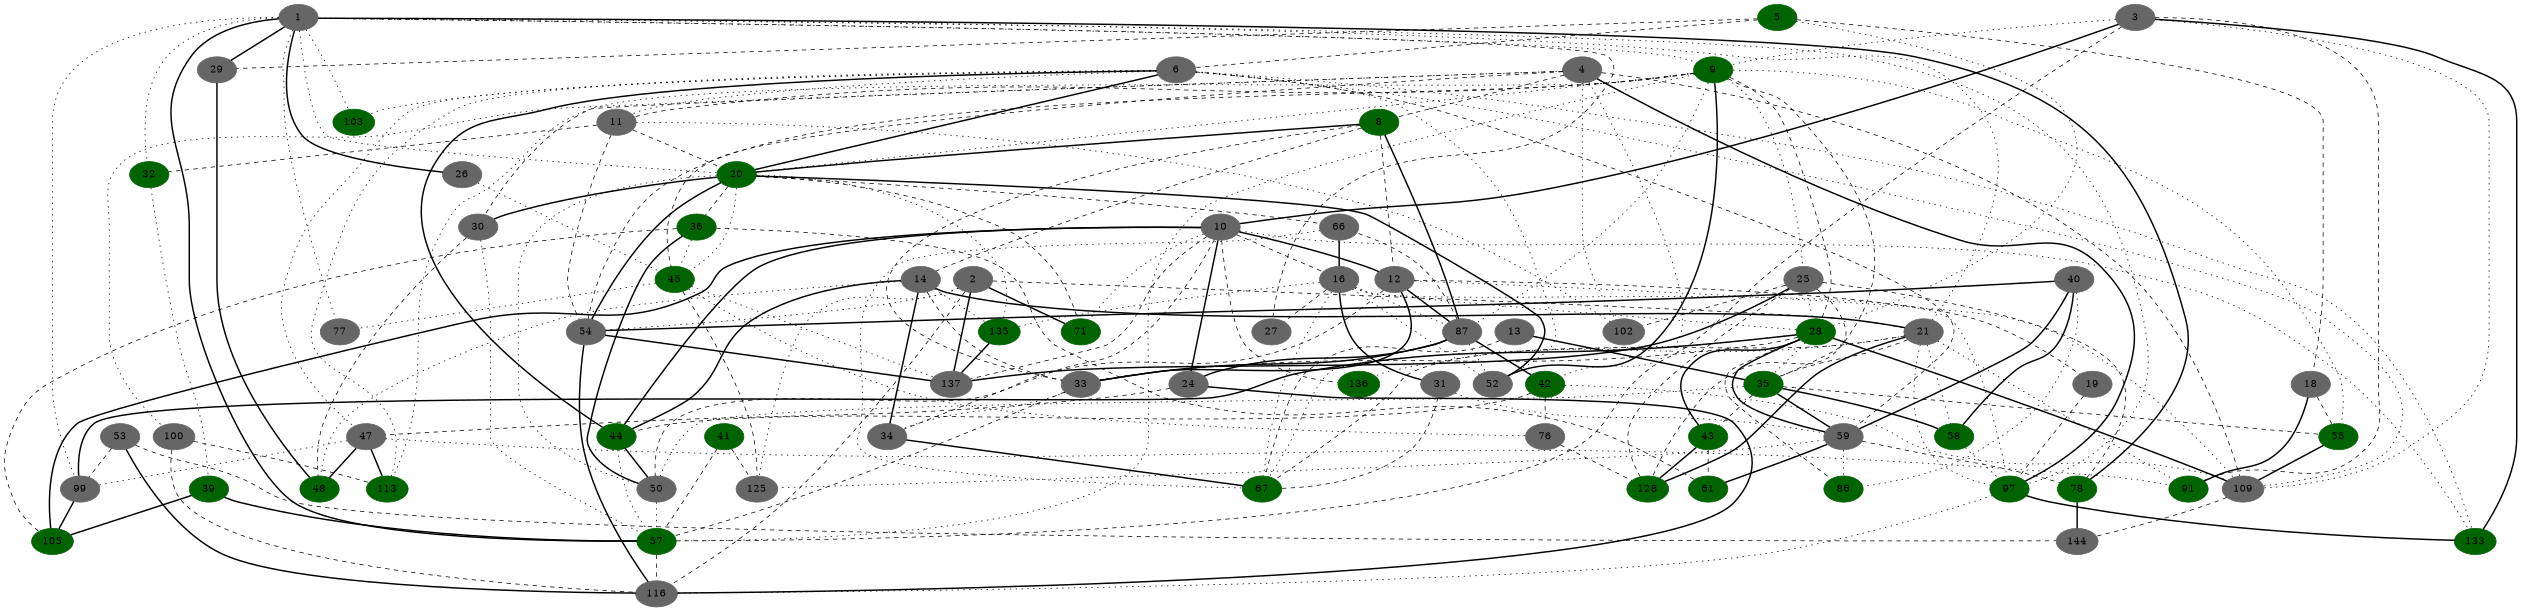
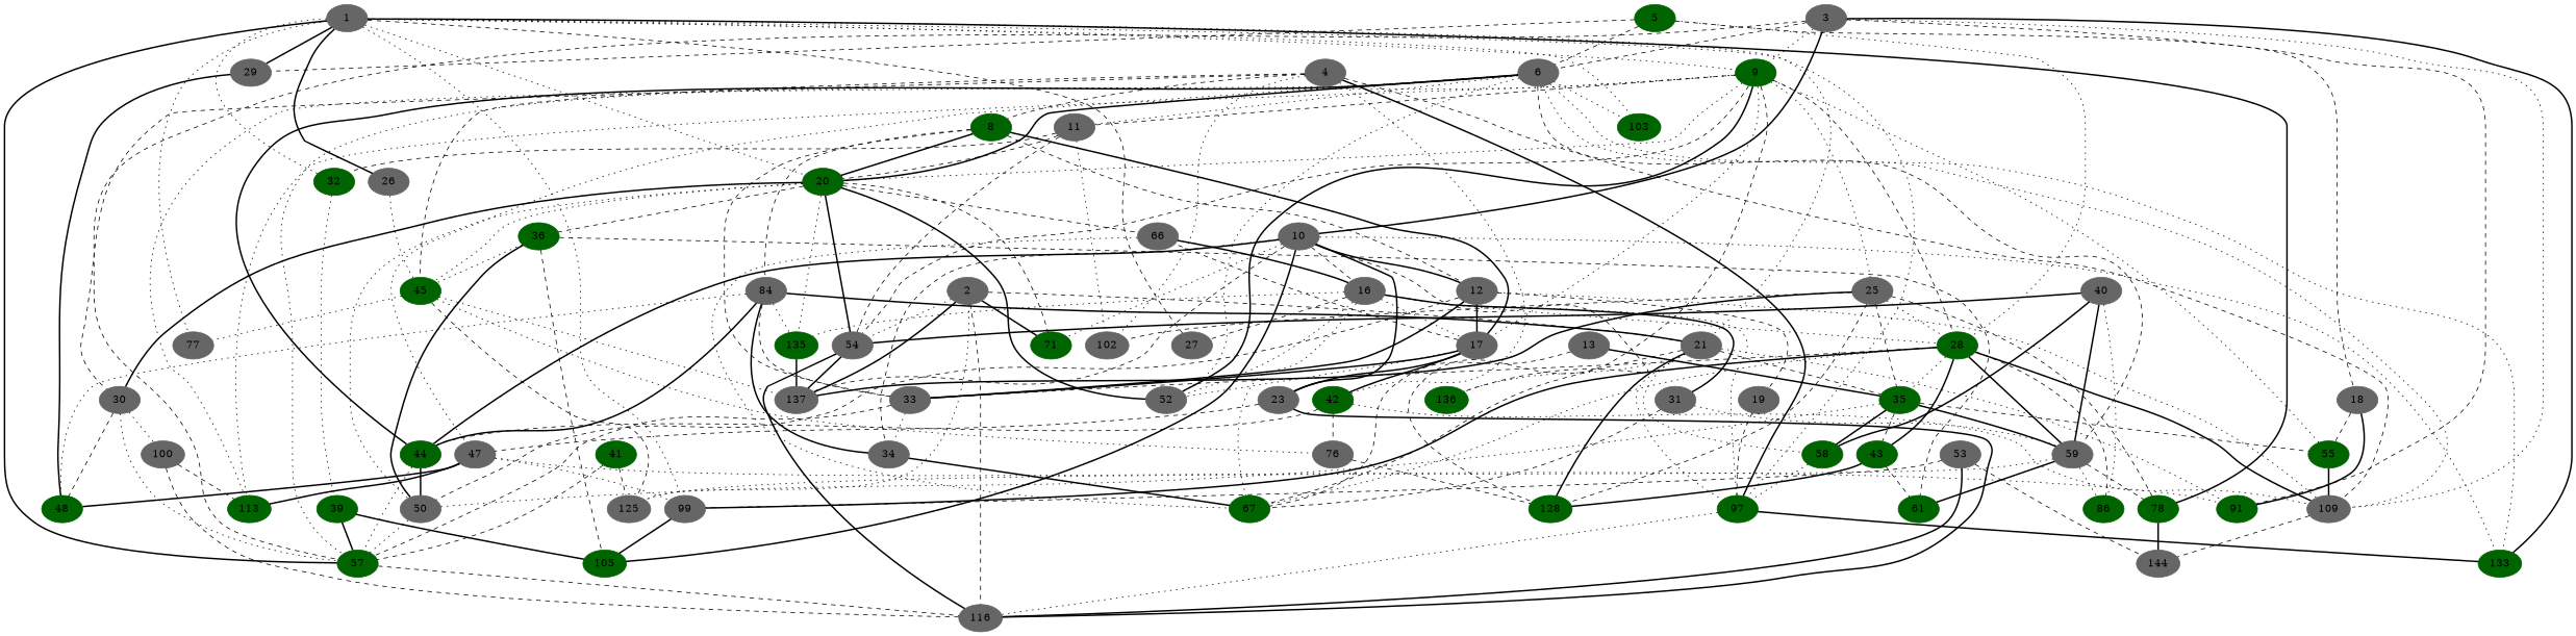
  graph {
    node [color=gray40 style=filled]
    edge [style=dotted]
    1 [super="+68+108"]
    9 [color=darkgreen super="+87+60"]
    20 [color=darkgreen super="+69"]
    21 [super="+132+75"]
    26
    27
    29
    32 [color=darkgreen]
    57 [color=darkgreen super="+110"]
    77
    78 [color=darkgreen]
    97 [color=darkgreen super="+131"]
    99
    103 [color=darkgreen]
    54 [super="+72"]
    28 [color=darkgreen super="+82+81+56+130"]
    11 [super="+62+111"]
    52 [super="+123"]
    113 [color=darkgreen]
-   17 [super="+24" label=87]
+   17 [super="+24"]
    25 [super="+38"]
    55 [color=darkgreen]
    128 [color=darkgreen super="+149"]
    71 [color=darkgreen]
    30 [super="+140"]
    45 [color=darkgreen super="+129"]
    50 [super="+121+126"]
    135 [color=darkgreen super="+141"]
    66
    36 [color=darkgreen]
    91 [color=darkgreen]
    136 [color=darkgreen]
    35 [color=darkgreen super="+51+146"]
    67 [color=darkgreen super="+90+85+88"]
    58 [color=darkgreen super="+93"]
    48 [color=darkgreen super="+124"]
    39 [color=darkgreen]
    116
    144
    133 [color=darkgreen]
    105 [color=darkgreen super="+112"]
    2 [super="+145"]
    125
    137
    3 [super="+22"]
    6 [super="+37+117+7"]
    10 [super="+89+114"]
    n48 [label=109 super="+139+106"]
    44 [color=darkgreen super="+104"]
    47 [super="+70"]
    59 [super="+84"]
    16 [super="+92"]
    12 [super="+46"]
-   23 [super="+80" label=24]
+   23 [super="+80"]
    34
    4 [super="+83+134"]
    8 [color=darkgreen super="+15"]
    42 [color=darkgreen super="+96"]
    100 [super="+138"]
    102 [super="+107"]
-   14 [super="+65"]
+   14 [super="+65" label=84]
    33 [super="+127"]
    76
    5 [color=darkgreen]
    18 [super="+74"]
    43 [color=darkgreen]
    86 [color=darkgreen]
    31
    61 [color=darkgreen]
    19
    13
    40 [super="+109"]
    41 [color=darkgreen]
    53
    1 -- 9
    1 -- 20
    1 -- 21
    1 -- 26 [style=bold]
    1 -- 27 [style=dashed]
    1 -- 29 [style=bold weight=2]
    1 -- 32
    1 -- 57 [style=bold]
    1 -- 77
    1 -- 78 [style=bold]
    1 -- 97
    1 -- 99
    1 -- 103
    9 -- 20
    9 -- 57
    9 -- 54 [style=dashed]
    9 -- 28 [style=dashed]
    9 -- 11 [style=dashed]
    9 -- 52 [style=bold]
    9 -- 113
    9 -- 17
    9 -- 25 [weight=2]
    9 -- 55 [weight=2]
    9 -- 128 [style=dashed]
    20 -- 54 [style=bold]
    20 -- 52 [style=bold]
    20 -- 71 [style=dashed]
    20 -- 30 [style=bold]
    20 -- 45 [weight=3]
    20 -- 50
    20 -- 135
    20 -- 66 [style=dashed]
    20 -- 36 [style=dashed]
    21 -- 97
    21 -- 128 [style=bold weight=2]
    21 -- 91
    21 -- 136
    21 -- 35 [style=dashed]
    21 -- 67 [style=dashed]
    21 -- 58 [weight=2]
    26 -- 45
    29 -- 48 [style=bold]
    32 -- 39
    57 -- 116 [style=dashed]
    78 -- 144 [style=bold]
    97 -- 116
    97 -- 133 [style=bold]
    99 -- 105 [style=bold]
    54 -- 116 [style=bold]
    54 -- 137 [style=bold]
    28 -- 99 [style=bold]
    28 -- 35
    28 -- 67
    28 -- n48 [style=bold]
    28 -- 59 [style=bold weight=2]
    28 -- 33 [style=dashed]
    28 -- 43 [style=bold]
    28 -- 86 [style=dashed]
    11 -- 20 [style=dashed]
    11 -- 32 [style=dashed]
    11 -- 54 [style=dashed]
    11 -- 102
    17 -- 52
    17 -- 66 [style=dashed weight=2]
    17 -- 23 [style=bold]
    17 -- 42 [style=bold]
    17 -- 33 [style=bold]
    25 -- 78 [style=dashed]
    25 -- 28
    25 -- 128 [style=dashed]
    25 -- 35 [style=dashed weight=2]
    25 -- 137 [style=bold]
    25 -- 102 [style=dashed]
    55 -- n48 [style=bold]
    30 -- 57
    30 -- 48 [style=dashed]
    45 -- 77
    45 -- 125 [style=dashed]
    45 -- 137
    45 -- 76
    50 -- 57
    135 -- 137 [style=bold]
    66 -- 67 [weight=2]
    66 -- 16 [style=bold]
    36 -- 45
    36 -- 50 [style=bold]
    36 -- 105 [style=dashed]
    36 -- 61 [style=dashed]
    35 -- 55 [style=dashed]
    35 -- 50
    35 -- 58 [style=bold]
    35 -- 59 [style=bold]
    35 -- 43 [style=dashed]
    58 -- 97
    39 -- 57 [style=bold]
    39 -- 105 [style=bold]
    2 -- 21 [style=dashed]
    2 -- 54
    2 -- 71 [style=bold]
    2 -- 116 [style=dashed]
    2 -- 125
    2 -- 137 [style=bold]
    3 -- 9
    3 -- 57 [style=dashed]
    3 -- 91 [style=dashed]
    3 -- 133 [style=bold]
+   3 -- 6 [style=dashed]
    3 -- 10 [style=bold weight=2]
    3 -- n48
    6 -- 20 [style=bold]
    6 -- 103
    6 -- 11
    6 -- 52
    6 -- 113
    6 -- 133
    6 -- n48 [weight=2]
    6 -- 44 [style=bold]
    6 -- 47
    6 -- 59 [style=dashed]
    10 -- 71
    10 -- 136 [style=dashed]
    10 -- 133
    10 -- 105 [style=bold]
    10 -- 137 [style=dashed]
    10 -- 44 [style=bold]
    10 -- 16 [style=dashed]
    10 -- 12 [style=bold]
    10 -- 23 [style=bold]
    10 -- 34 [style=dashed]
    n48 -- 144 [style=dashed]
    44 -- 57
    44 -- 50 [style=bold]
    47 -- 99
    47 -- 113 [style=bold]
    47 -- 91
    47 -- 48 [style=bold]
    59 -- 78 [style=dashed]
    59 -- 125
    59 -- 86
    59 -- 61 [style=bold]
    16 -- 27 [style=dashed]
    16 -- 97
    16 -- 28
    16 -- 52
    16 -- 17
    16 -- 135
    16 -- 67 [weight=3]
    16 -- 31 [style=bold]
    12 -- 17 [style=bold]
    12 -- 50 [style=dashed]
    12 -- n48
    12 -- 33 [style=bold]
    12 -- 19 [style=dashed]
    23 -- 116 [style=bold]
    23 -- 47 [style=dashed]
    34 -- 67 [style=bold]
    4 -- 97 [style=bold]
    4 -- 30 [style=dashed]
    4 -- 45 [style=dashed]
    4 -- n48 [style=dashed]
    4 -- 8 [style=dashed]
    4 -- 42 [weight=2]
-   4 -- 100
+   30 -- 100
    4 -- 102
    8 -- 20 [style=bold]
    8 -- 17 [style=bold]
    8 -- 12 [style=dashed weight=2]
    8 -- 14 [style=dashed]
    8 -- 33 [style=dashed]
    42 -- n48
    42 -- 44 [style=dashed]
    42 -- 76 [style=dashed]
    100 -- 113 [style=dashed]
    100 -- 116 [style=dashed]
    14 -- 21 [style=bold]
    14 -- 135
    14 -- 48
    14 -- 44 [style=bold]
    14 -- 34 [style=bold]
    14 -- 33 [style=dashed]
    33 -- 57 [style=dashed]
    33 -- 34
    76 -- 128 [style=dashed]
    5 -- 29 [style=dashed]
    5 -- 28
    5 -- 6 [style=dashed]
    5 -- 18 [style=dashed]
    18 -- 55 [style=dashed]
    18 -- 91 [style=bold]
    43 -- 128 [style=bold]
    43 -- 61 [style=dashed]
    31 -- 67 [style=dashed]
    31 -- 59
    19 -- 97 [style=dashed]
    13 -- 35 [style=bold]
    13 -- 67 [style=dashed]
    40 -- 54 [style=bold]
    40 -- 58 [style=bold]
    40 -- 59 [style=bold]
    40 -- 86
    41 -- 57 [style=dashed]
    41 -- 125 [style=dashed]
    53 -- 99 [style=dashed]
    53 -- 116 [style=bold]
    53 -- 144 [style=dashed]
  }
